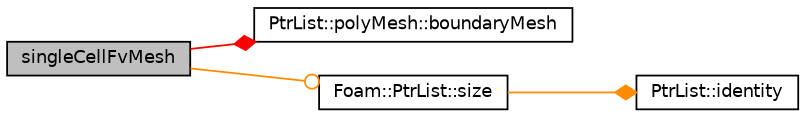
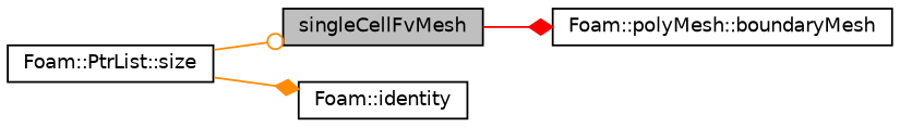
  digraph {
    rankdir=LR
    node [color=black fontname=Helvetica fontsize=10 shape=record]
    edge [arrowhead=diamond color=darkorange fontname=Helvetica fontsize=10 labelfontname=Helvetica labelfontsize=10 style=solid]
    n1 [fillcolor=grey75 fontcolor=black height=0.2 label=singleCellFvMesh style=filled width=0.4]
-   n2 [height=0.2 label="PtrList::polyMesh::boundaryMesh" width=0.4]
+   n2 [height=0.2 label="Foam::polyMesh::boundaryMesh" width=0.4]
    n3 [height=0.2 label="Foam::PtrList::size" width=0.4]
-   n4 [height=0.2 label="PtrList::identity" width=0.4]
+   n4 [height=0.2 label="Foam::identity" width=0.4]
    n1 -> n2 [color=red]
-   n1 -> n3 [arrowhead=odot]
+   n3 -> n1 [arrowhead=odot]
    n3 -> n4
  }
